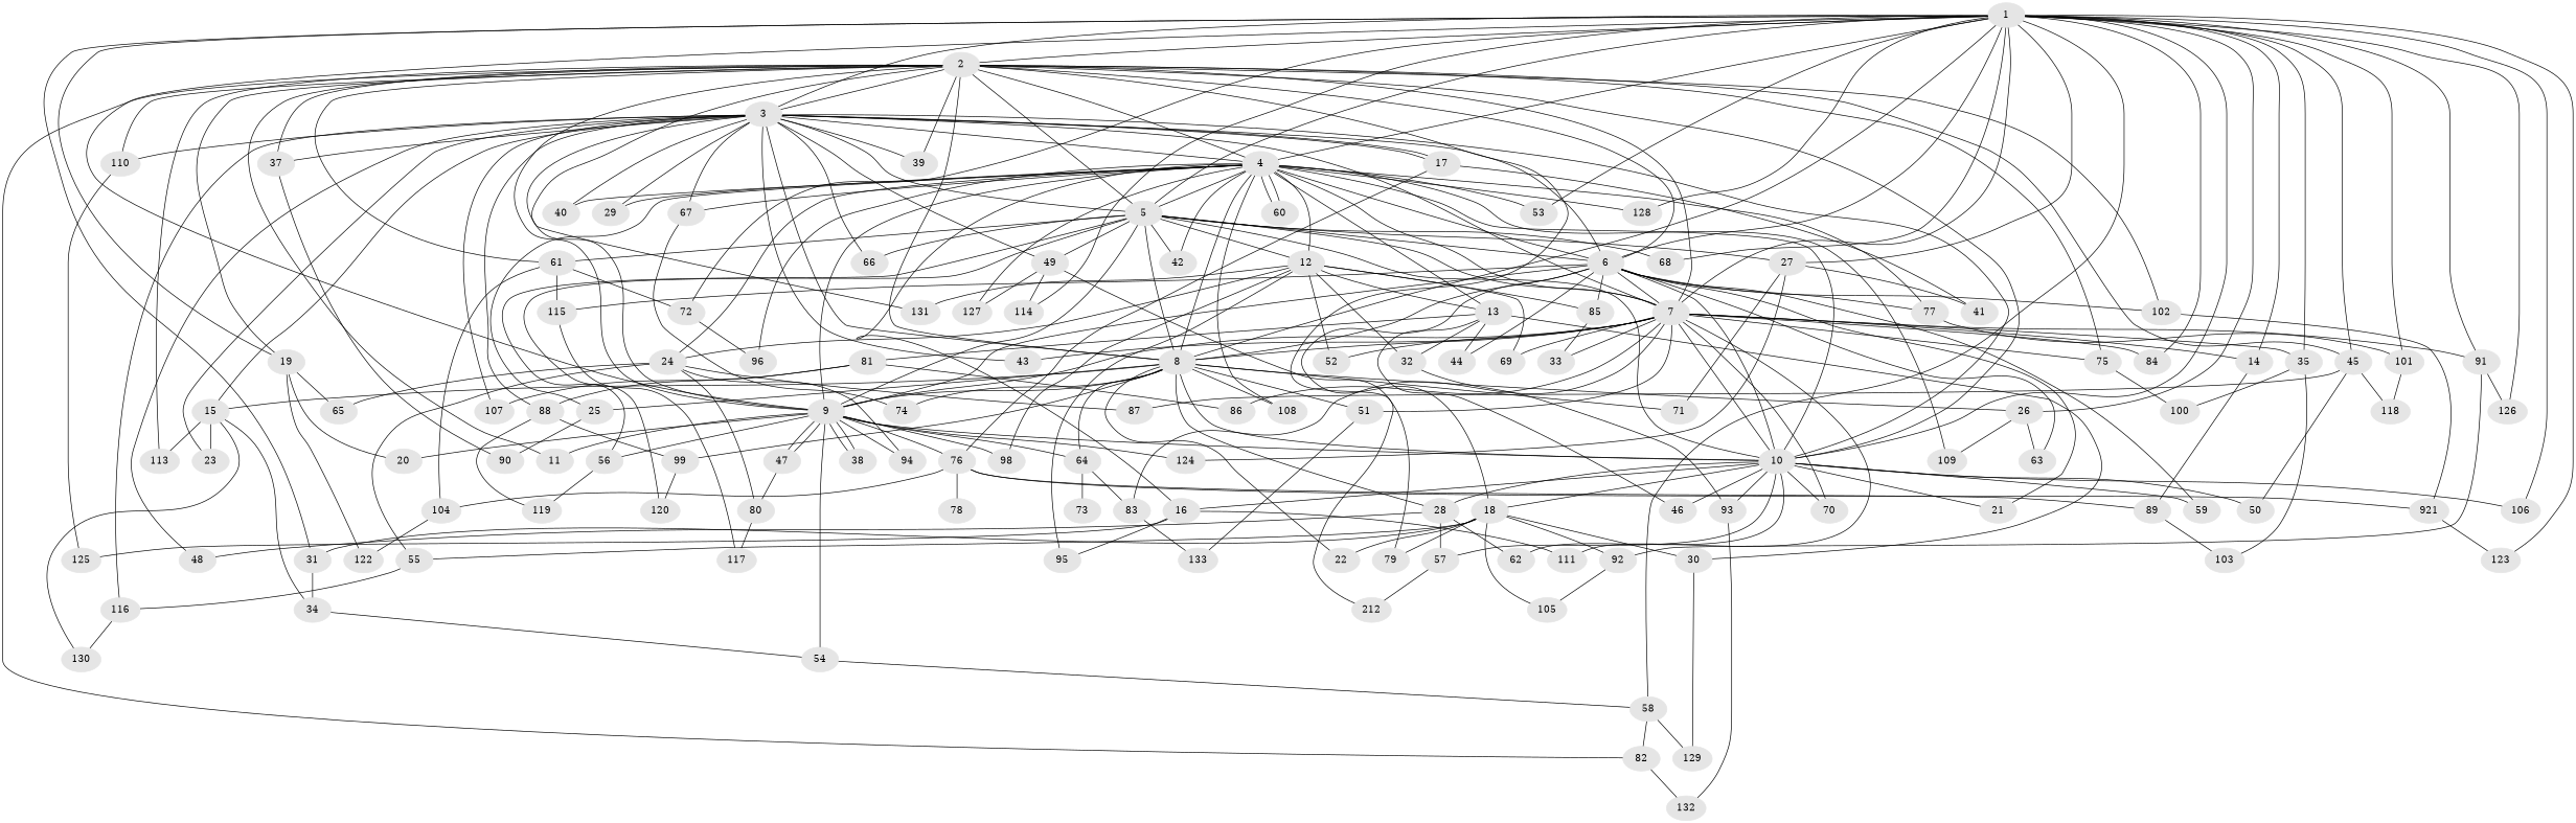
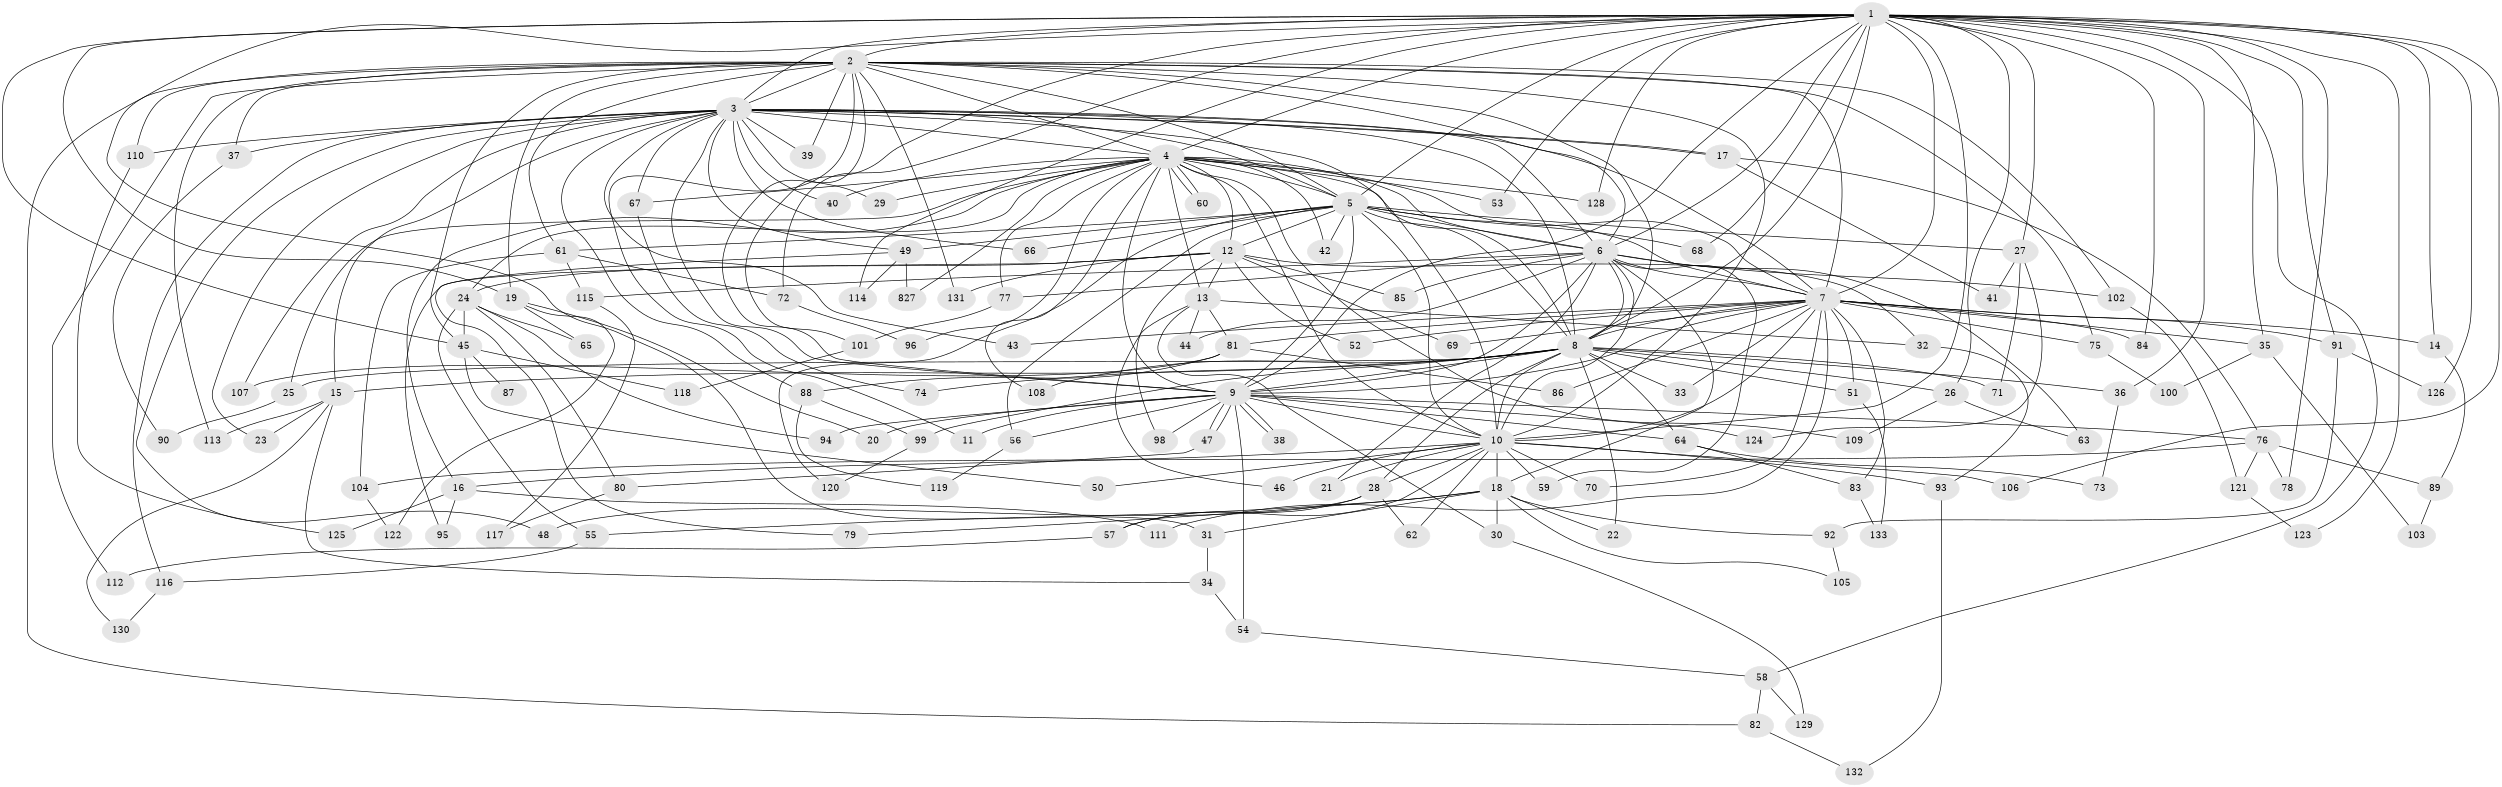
  graph {
    node [color=gray90 style=filled]
    1
    2
    3
    4
    5
    6
    7
    8
    9
    10
    14
    19
    26
    27
    31
    35
+   36
    45
    53
    58
    68
    72
    78
    84
    91
    101
    106
    114
    123
    126
    128
    11
    37
    39
    61
    75
    82
    102
    110
-   112 [label=212]
+   112
    113
    131
    15
    17
    23
    29
    40
    43
    48
    49
    66
    67
    88
    107
    116
    12
    13
    16
    24
    25
    42
    60
    77
    96
    108
    109
-   127
+   127 [label=827]
    56
    120
    18
    21
    44
    59
    63
    85
    115
    33
    51
    52
    69
    70
    81
    83
    86
    111
    22
    28
    64
    71
    74
    99
    20
    38
    47
    54
    76
    94
    98
    124
    46
    50
    57
    62
    93
    89
    65
    122
    41
    34
    100
    103
    73
    87
    118
    129
    92
    90
    104
    132
-   121 [label=921]
+   121
    125
    130
    79
    119
    32
    95
    30
    55
    80
    105
    117
    133
    1 -- 2
    1 -- 3
    1 -- 4
    1 -- 5
    1 -- 6
    1 -- 7
    1 -- 8
    1 -- 9
    1 -- 10
    1 -- 14
    1 -- 19
    1 -- 26
    1 -- 27
    1 -- 31
    1 -- 35
+   1 -- 36
    1 -- 45
    1 -- 53
    1 -- 58
    1 -- 68
    1 -- 72
+   1 -- 78
    1 -- 84
    1 -- 91
    1 -- 101
    1 -- 106
    1 -- 114
    1 -- 123
    1 -- 126
    1 -- 128
    2 -- 3
    2 -- 4
    2 -- 5
    2 -- 6
    2 -- 7
    2 -- 8
    2 -- 9
    2 -- 10
    2 -- 19
    2 -- 45
    2 -- 11
    2 -- 37
    2 -- 39
    2 -- 61
    2 -- 75
    2 -- 82
    2 -- 102
    2 -- 110
    2 -- 112
    2 -- 113
    2 -- 131
    3 -- 4
    3 -- 5
    3 -- 6
    3 -- 7
    3 -- 8
    3 -- 9
    3 -- 10
    3 -- 37
    3 -- 39
    3 -- 110
    3 -- 15
    3 -- 17
    3 -- 17
    3 -- 23
    3 -- 29
    3 -- 40
    3 -- 43
    3 -- 48
    3 -- 49
    3 -- 66
    3 -- 67
    3 -- 88
    3 -- 107
    3 -- 116
    4 -- 5
    4 -- 6
    4 -- 7
    4 -- 8
    4 -- 9
    4 -- 10
    4 -- 53
    4 -- 128
    4 -- 29
    4 -- 40
    4 -- 67
    4 -- 12
    4 -- 13
    4 -- 16
    4 -- 24
    4 -- 25
    4 -- 42
    4 -- 60
    4 -- 60
    4 -- 77
    4 -- 96
    4 -- 108
    4 -- 109
    4 -- 127
    5 -- 6
    5 -- 7
    5 -- 8
    5 -- 9
    5 -- 10
    5 -- 27
    5 -- 68
    5 -- 61
    5 -- 49
    5 -- 66
    5 -- 12
    5 -- 42
    5 -- 56
    5 -- 120
    6 -- 7
    6 -- 8
    6 -- 9
    6 -- 10
    6 -- 102
    6 -- 77
    6 -- 18
    6 -- 21
    6 -- 44
    6 -- 59
    6 -- 63
    6 -- 85
    6 -- 115
    7 -- 8
    7 -- 9
    7 -- 10
    7 -- 14
    7 -- 35
    7 -- 84
    7 -- 91
    7 -- 75
    7 -- 43
    7 -- 33
    7 -- 51
    7 -- 52
    7 -- 69
    7 -- 70
+   7 -- 81
    7 -- 83
    7 -- 86
    7 -- 111
    8 -- 9
    8 -- 10
    8 -- 26
+   8 -- 36
    8 -- 15
    8 -- 25
    8 -- 108
-   85 -- 33
+   8 -- 33
    8 -- 51
    8 -- 22
    8 -- 28
    8 -- 64
    8 -- 71
    8 -- 74
    8 -- 99
    9 -- 10
    9 -- 11
    9 -- 56
    9 -- 64
    9 -- 20
    9 -- 38
    9 -- 38
    9 -- 47
    9 -- 47
    9 -- 54
    9 -- 76
    9 -- 94
    9 -- 98
    9 -- 124
    10 -- 106
    10 -- 16
    10 -- 18
    10 -- 21
    10 -- 59
    10 -- 70
    10 -- 28
    10 -- 46
    10 -- 50
    10 -- 57
    10 -- 62
    10 -- 93
    14 -- 89
    19 -- 20
    19 -- 65
    19 -- 122
    26 -- 109
    26 -- 63
    27 -- 71
    27 -- 124
    27 -- 41
    31 -- 34
    35 -- 100
    35 -- 103
+   36 -- 73
    45 -- 50
    45 -- 87
    45 -- 118
    58 -- 82
    58 -- 129
    72 -- 96
    91 -- 126
    91 -- 92
    101 -- 118
    37 -- 90
    61 -- 72
    61 -- 115
    61 -- 104
    75 -- 100
    82 -- 132
    102 -- 121
    110 -- 125
    15 -- 113
    15 -- 23
    15 -- 34
    15 -- 130
    17 -- 76
    17 -- 41
    49 -- 114
    49 -- 127
    49 -- 79
    67 -- 74
    88 -- 99
    88 -- 119
    116 -- 130
    12 -- 131
    12 -- 13
    12 -- 24
    12 -- 85
    12 -- 52
    12 -- 69
    12 -- 98
    12 -- 32
    12 -- 95
    13 -- 44
    13 -- 81
    13 -- 46
    13 -- 32
    13 -- 30
    16 -- 111
    16 -- 125
    16 -- 95
    24 -- 94
    24 -- 65
-   24 -- 87
+   24 -- 45
    24 -- 55
    24 -- 80
    25 -- 90
    77 -- 101
    56 -- 119
    18 -- 31
    18 -- 22
    18 -- 92
    18 -- 79
    18 -- 30
    18 -- 55
    18 -- 105
    115 -- 117
    51 -- 133
    81 -- 88
    81 -- 107
    81 -- 86
    83 -- 133
    28 -- 48
    28 -- 57
    28 -- 62
    64 -- 83
    64 -- 73
    99 -- 120
    47 -- 80
    54 -- 58
    76 -- 78
    76 -- 89
    76 -- 104
    76 -- 121
    57 -- 112
    93 -- 132
    89 -- 103
    34 -- 54
    92 -- 105
    104 -- 122
    121 -- 123
    32 -- 93
    30 -- 129
    55 -- 116
    80 -- 117
  }
